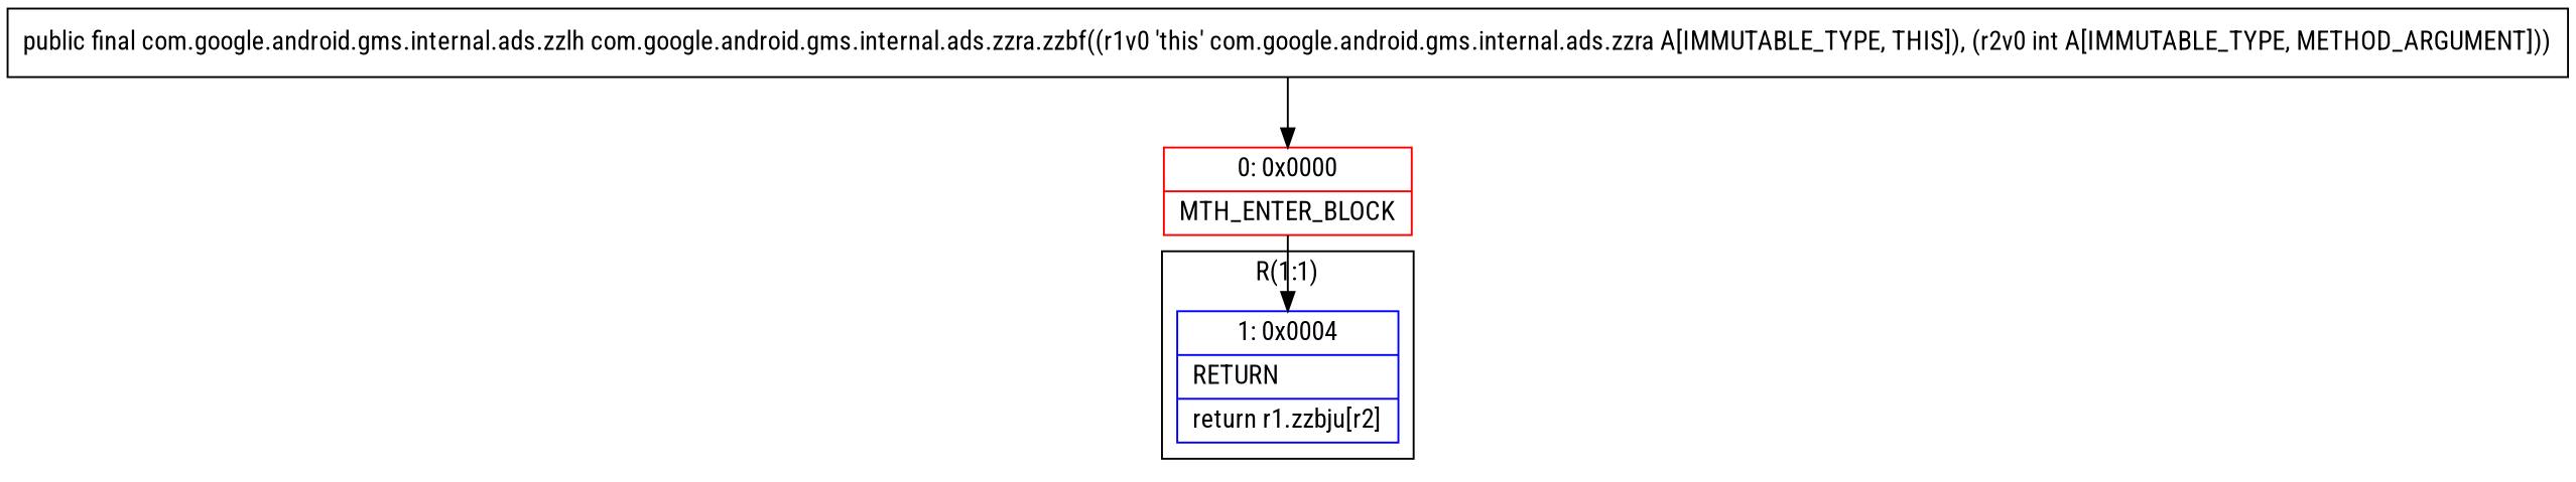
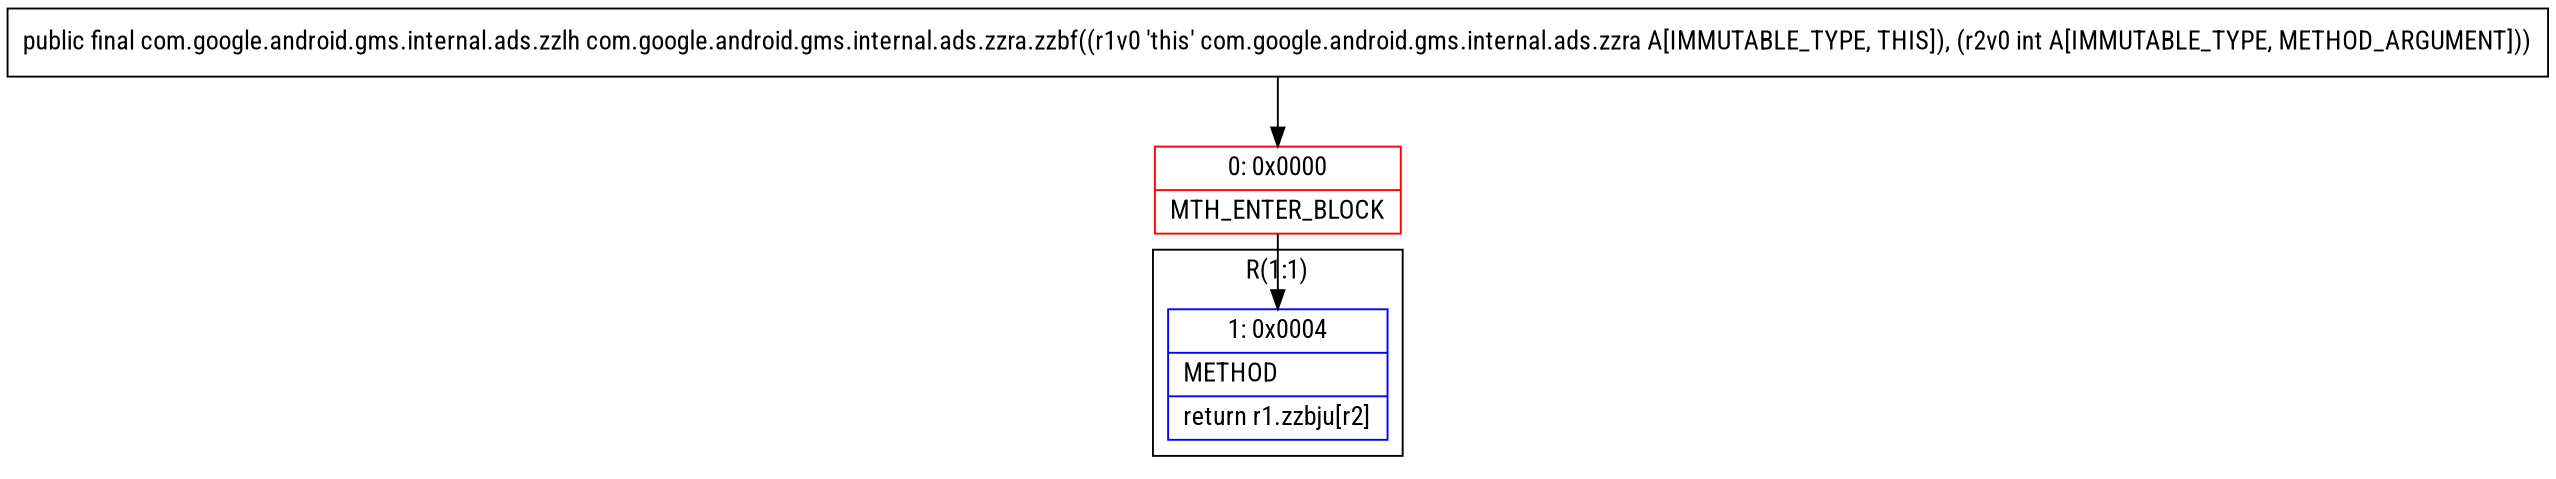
  digraph {
    fontname="Roboto Condensed"
    node [shape=record fontname="Roboto Condensed"]
    edge [fontname="Roboto Condensed"]
-   n1 [color=blue label="{1\:\ 0x0004|RETURN\l|return r1.zzbju[r2]\l}"]
+   n1 [color=blue label="{1\:\ 0x0004|METHOD\l|return r1.zzbju[r2]\l}"]
    n2 [color=red label="{0\:\ 0x0000|MTH_ENTER_BLOCK\l}"]
    n3 [label="{public final com.google.android.gms.internal.ads.zzlh com.google.android.gms.internal.ads.zzra.zzbf((r1v0 'this' com.google.android.gms.internal.ads.zzra A[IMMUTABLE_TYPE, THIS]), (r2v0 int A[IMMUTABLE_TYPE, METHOD_ARGUMENT])) }"]
    subgraph cluster_1 {
      label="R(1:1)"
      n1
    }
    n2 -> n1
    n3 -> n2
  }
